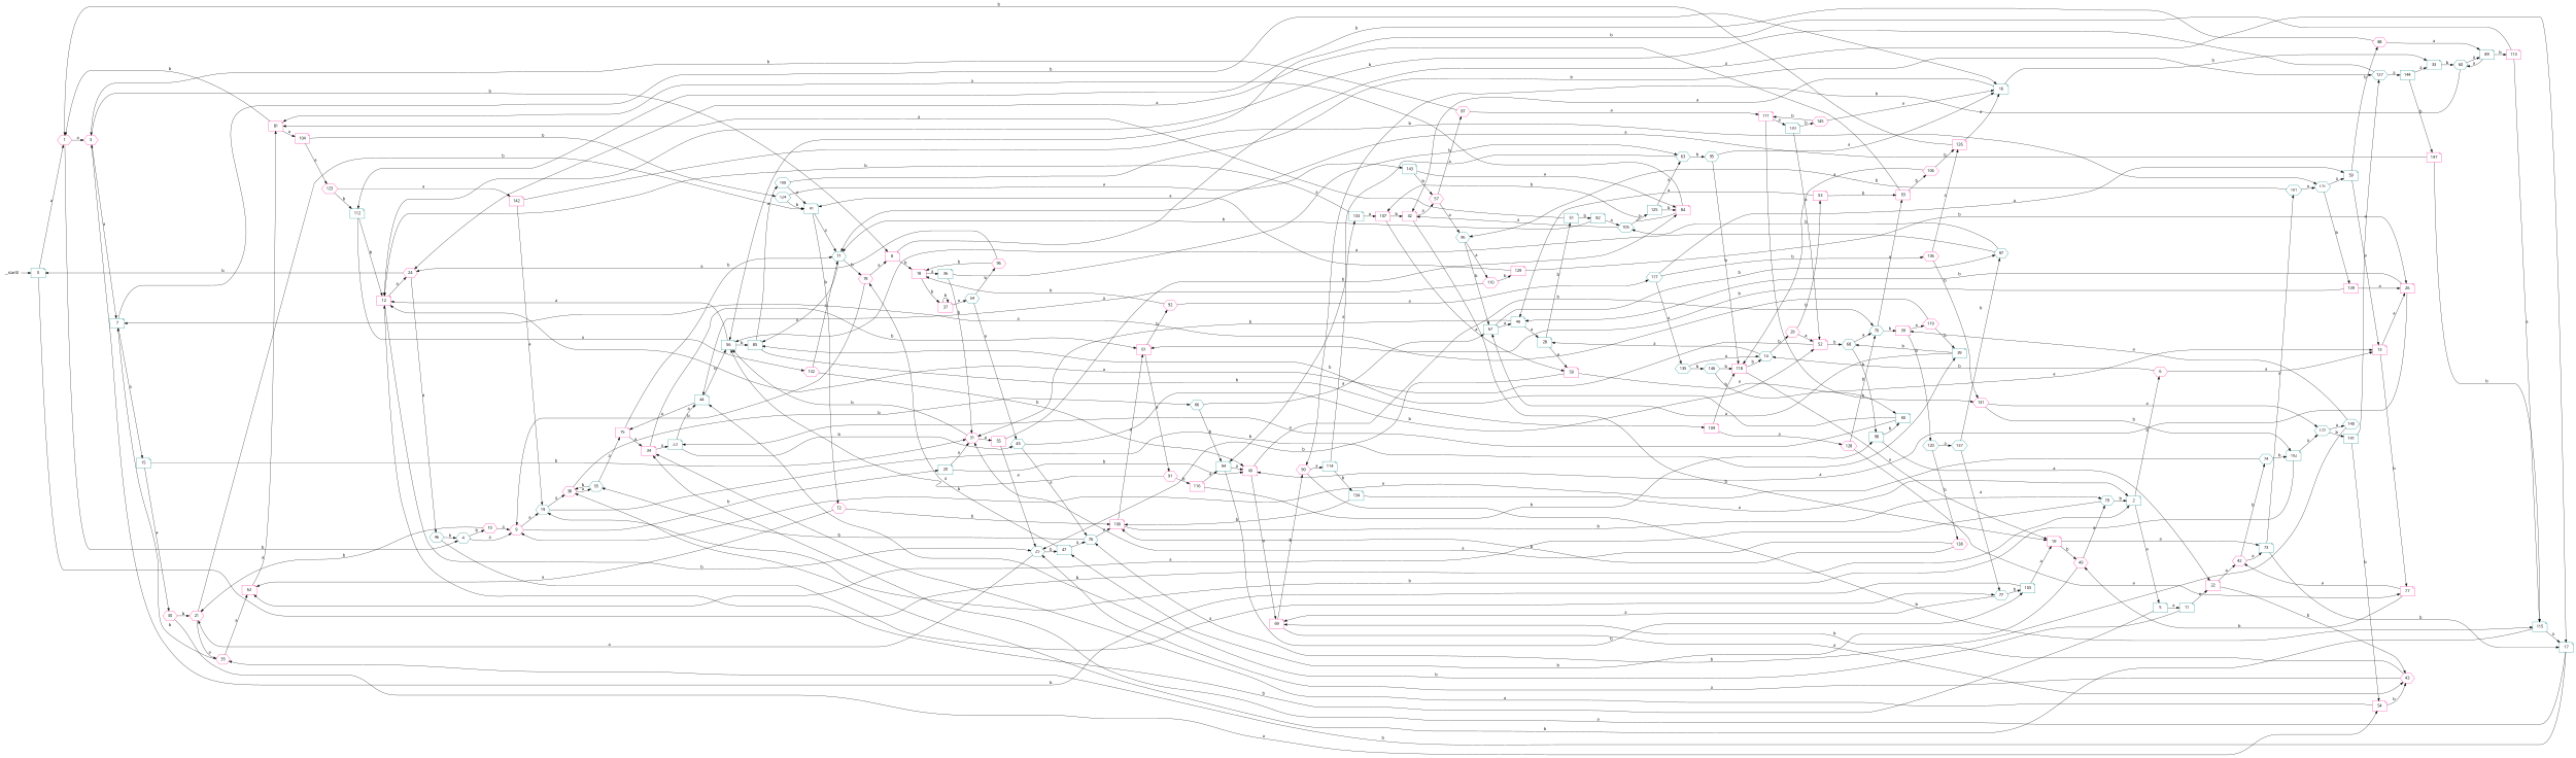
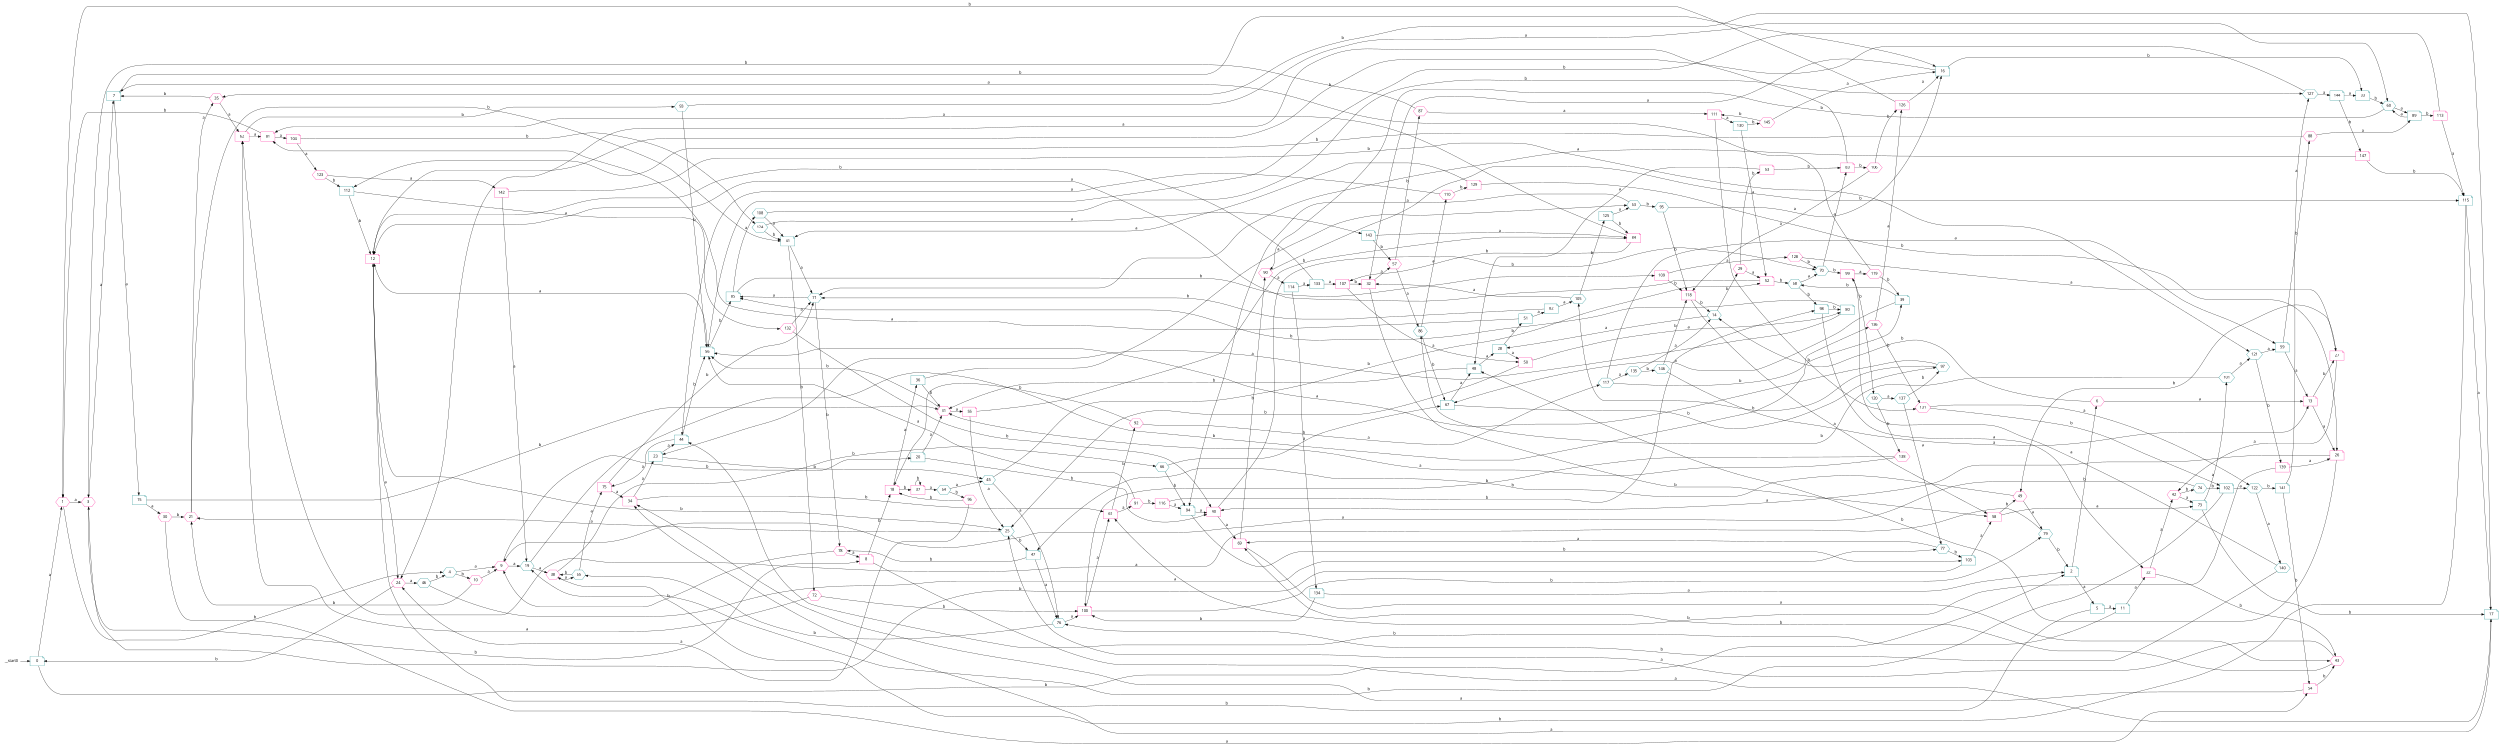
  digraph {
    fontname="Open Sans"
    rankdir=LR
    node [color=teal fontname="Open Sans" shape=note]
    edge [fontname="Open Sans"]
    __start0 [shape=none]
    0
    1 [color=deeppink shape=hexagon]
    2
    3 [color=deeppink shape=hexagon]
    4 [shape=hexagon]
    5
    6 [color=deeppink shape=hexagon]
    7
    8 [color=deeppink]
    9 [color=deeppink shape=hexagon]
    10 [color=deeppink shape=hexagon]
    11
    12 [color=deeppink]
    13 [color=deeppink]
    14 [shape=hexagon]
    15
    16
    17
    18 [color=deeppink]
    19 [shape=hexagon]
    20
    21 [color=deeppink shape=hexagon]
    22 [color=deeppink]
    44
    24 [color=deeppink shape=hexagon]
    25 [shape=hexagon]
    26 [color=deeppink]
    27 [color=deeppink]
    28
    29 [color=deeppink shape=hexagon]
    30 [color=deeppink shape=hexagon]
    31 [color=deeppink shape=hexagon]
    32 [color=deeppink]
    33
    34 [color=deeppink]
    35 [color=deeppink shape=hexagon]
    36
    37 [color=deeppink]
    38 [color=deeppink shape=hexagon]
    39
    40 [color=deeppink]
    41
    42 [color=deeppink shape=hexagon]
    43 [color=deeppink shape=hexagon]
    23
    45 [shape=hexagon]
    46 [shape=hexagon]
    47
    48
    49 [color=deeppink shape=hexagon]
    50 [color=deeppink]
    51
    52 [color=deeppink]
    53 [color=deeppink]
    54 [color=deeppink]
    55 [color=deeppink]
    56
    57 [color=deeppink shape=hexagon]
    58 [color=deeppink]
    60 [shape=hexagon]
    61 [color=deeppink]
    62 [color=deeppink]
    63 [shape=hexagon]
    64 [shape=hexagon]
    65 [shape=hexagon]
    66 [shape=hexagon]
    67
    68 [shape=hexagon]
    69 [color=deeppink]
    70 [shape=hexagon]
    71 [shape=hexagon]
    72 [color=deeppink shape=hexagon]
    73
    74 [shape=hexagon]
    75 [color=deeppink]
    76 [shape=hexagon]
    77 [shape=hexagon]
    78 [color=deeppink shape=hexagon]
    79 [shape=hexagon]
    80
    81 [color=deeppink]
    82
    83 [color=deeppink]
    84 [color=deeppink]
    85
    86 [shape=hexagon]
    87 [color=deeppink shape=hexagon]
    59
    88 [color=deeppink shape=hexagon]
    89
    90 [color=deeppink shape=hexagon]
    91 [color=deeppink shape=hexagon]
    92 [color=deeppink shape=hexagon]
+   93 [shape=hexagon]
    94
    95 [shape=hexagon]
    96 [color=deeppink shape=hexagon]
    97 [shape=hexagon]
    98
    99 [color=deeppink]
    100 [color=deeppink]
    101 [shape=hexagon]
    102
    103
    104 [color=deeppink]
    105 [shape=hexagon]
    106 [color=deeppink shape=hexagon]
    107 [color=deeppink]
    108 [shape=hexagon]
    109 [color=deeppink]
    110 [color=deeppink shape=hexagon]
    111 [color=deeppink]
    112
    113 [color=deeppink]
    114
    115
    116 [color=deeppink]
    117 [shape=hexagon]
    118 [color=deeppink]
    119 [color=deeppink shape=hexagon]
    120 [shape=hexagon]
    121 [shape=hexagon]
    122 [shape=hexagon]
    123 [color=deeppink shape=hexagon]
    124 [shape=hexagon]
    125
    126 [color=deeppink]
    127 [shape=hexagon]
    128 [color=deeppink shape=hexagon]
    129 [color=deeppink]
    130
    131 [color=deeppink shape=hexagon]
    132 [color=deeppink shape=hexagon]
    133
    134
    135 [shape=hexagon]
    136 [color=deeppink shape=hexagon]
    137 [shape=hexagon]
    138 [color=deeppink shape=hexagon]
    139 [color=deeppink]
    140 [shape=hexagon]
    141
    142 [color=deeppink]
    143
    144
    145 [color=deeppink shape=hexagon]
    146 [shape=hexagon]
    147 [color=deeppink]
    __start0 -> 0
    0 -> 1 [label=a]
    0 -> 2 [label=b]
    1 -> 3 [label=a]
    1 -> 4 [label=b]
    2 -> 5 [label=a]
    2 -> 6 [label=b]
    3 -> 7 [label=a]
    3 -> 8 [label=b]
    4 -> 9 [label=a]
    4 -> 10 [label=b]
    5 -> 11 [label=a]
    5 -> 12 [label=b]
    6 -> 13 [label=a]
    6 -> 14 [label=b]
    7 -> 15 [label=a]
    7 -> 16 [label=b]
    8 -> 17 [label=a]
    8 -> 18 [label=b]
    9 -> 19 [label=a]
    9 -> 20 [label=b]
    10 -> 9 [label=a]
    10 -> 21 [label=b]
    11 -> 22 [label=a]
    11 -> 44 [label=b]
    12 -> 24 [label=a]
    12 -> 25 [label=b]
    13 -> 26 [label=a]
    13 -> 27 [label=b]
    14 -> 28 [label=a]
    14 -> 29 [label=b]
    15 -> 30 [label=a]
    15 -> 31 [label=b]
    16 -> 32 [label=a]
    16 -> 33 [label=b]
    17 -> 34 [label=a]
    17 -> 35 [label=b]
    18 -> 36 [label=a]
    18 -> 37 [label=b]
    19 -> 38 [label=a]
    19 -> 39 [label=b]
    20 -> 31 [label=a]
    20 -> 40 [label=b]
    21 -> 35 [label=a]
    21 -> 41 [label=b]
    22 -> 42 [label=a]
    22 -> 43 [label=b]
    44 -> 56 [label=b]
    44 -> 75 [label=a]
    24 -> 0 [label=b]
    24 -> 46 [label=a]
    25 -> 21 [label=a]
    25 -> 47 [label=b]
    26 -> 40 [label=a]
    26 -> 48 [label=b]
    27 -> 42 [label=a]
    27 -> 49 [label=b]
    28 -> 50 [label=a]
    28 -> 51 [label=b]
    29 -> 52 [label=a]
    29 -> 53 [label=b]
    30 -> 21 [label=b]
    30 -> 54 [label=a]
    31 -> 55 [label=a]
    31 -> 56 [label=b]
    32 -> 57 [label=a]
    32 -> 58 [label=b]
    33 -> 60 [label=b]
    34 -> 23 [label=a]
    34 -> 61 [label=b]
    35 -> 7 [label=b]
    35 -> 62 [label=a]
    36 -> 31 [label=b]
    36 -> 63 [label=a]
    37 -> 37 [label=b]
    37 -> 64 [label=a]
    38 -> 65 [label=a]
    38 -> 66 [label=b]
    39 -> 67 [label=a]
    39 -> 68 [label=b]
    40 -> 69 [label=a]
    40 -> 70 [label=b]
    41 -> 71 [label=a]
    41 -> 72 [label=b]
    42 -> 73 [label=a]
    42 -> 74 [label=b]
    43 -> 25 [label=a]
    43 -> 69 [label=b]
    23 -> 44 [label=a]
    23 -> 45 [label=b]
    45 -> 52 [label=b]
    45 -> 76 [label=a]
    46 -> 4 [label=b]
    46 -> 77 [label=a]
    47 -> 76 [label=a]
    47 -> 78 [label=b]
    48 -> 28 [label=a]
    48 -> 31 [label=b]
    49 -> 47 [label=b]
    49 -> 79 [label=a]
    50 -> 25 [label=b]
    50 -> 80 [label=a]
    51 -> 81 [label=a]
-   51 -> 82 [label=b]
+   51 -> 82 [label=a]
    52 -> 12 [label=a]
    52 -> 68 [label=b]
    53 -> 48 [label=a]
    53 -> 83 [label=b]
    54 -> 34 [label=a]
    54 -> 43 [label=b]
    55 -> 25 [label=a]
    55 -> 84 [label=b]
    56 -> 12 [label=a]
    56 -> 85 [label=b]
    57 -> 86 [label=a]
    57 -> 87 [label=b]
    58 -> 49 [label=b]
    58 -> 73 [label=a]
    60 -> 89 [label=a]
    60 -> 90 [label=b]
    61 -> 91 [label=a]
    61 -> 92 [label=b]
    62 -> 81 [label=a]
+   62 -> 93 [label=b]
    63 -> 94 [label=a]
    63 -> 95 [label=b]
    64 -> 45 [label=a]
    64 -> 96 [label=b]
    65 -> 38 [label=b]
    65 -> 75 [label=a]
    66 -> 67 [label=a]
    66 -> 94 [label=b]
    67 -> 48 [label=a]
    67 -> 97 [label=b]
    68 -> 70 [label=a]
    68 -> 98 [label=b]
    69 -> 43 [label=a]
    69 -> 90 [label=b]
    70 -> 83 [label=a]
    70 -> 99 [label=b]
    71 -> 78 [label=b]
    71 -> 85 [label=a]
    72 -> 62 [label=a]
    72 -> 100 [label=b]
    73 -> 17 [label=b]
    73 -> 101 [label=a]
    74 -> 9 [label=a]
    74 -> 102 [label=b]
    75 -> 34 [label=a]
    75 -> 71 [label=b]
    76 -> 65 [label=b]
    76 -> 100 [label=a]
    77 -> 69 [label=a]
    77 -> 103 [label=b]
    78 -> 8 [label=a]
    78 -> 9 [label=b]
    79 -> 2 [label=b]
    79 -> 62 [label=a]
    80 -> 23 [label=a]
    80 -> 85 [label=b]
    81 -> 1 [label=b]
    81 -> 104 [label=a]
    82 -> 71 [label=b]
    82 -> 105 [label=a]
    83 -> 24 [label=a]
    83 -> 106 [label=b]
    84 -> 81 [label=a]
    84 -> 107 [label=b]
    85 -> 108 [label=a]
    85 -> 109 [label=b]
    86 -> 67 [label=b]
    86 -> 110 [label=a]
    87 -> 3 [label=b]
    87 -> 111 [label=a]
    59 -> 13 [label=a]
    59 -> 88 [label=b]
    88 -> 89 [label=a]
    88 -> 112 [label=b]
    89 -> 60 [label=a]
    89 -> 113 [label=b]
    90 -> 114 [label=a]
    90 -> 115 [label=b]
    91 -> 56 [label=a]
    91 -> 116 [label=b]
    92 -> 18 [label=b]
    92 -> 117 [label=a]
+   93 -> 56 [label=b]
+   93 -> 60 [label=a]
    94 -> 40 [label=a]
    94 -> 103 [label=b]
    95 -> 16 [label=a]
    95 -> 118 [label=b]
    96 -> 18 [label=b]
    96 -> 24 [label=a]
    97 -> 56 [label=a]
    97 -> 105 [label=b]
    98 -> 22 [label=a]
    98 -> 80 [label=b]
    99 -> 119 [label=a]
    99 -> 120 [label=b]
    100 -> 61 [label=a]
    100 -> 79 [label=b]
    101 -> 86 [label=b]
    101 -> 121 [label=a]
    102 -> 19 [label=b]
    102 -> 122 [label=a]
    103 -> 3 [label=b]
    103 -> 58 [label=a]
    104 -> 123 [label=a]
    104 -> 124 [label=b]
    105 -> 32 [label=a]
    105 -> 125 [label=b]
    106 -> 118 [label=a]
    106 -> 126 [label=b]
    107 -> 32 [label=b]
    107 -> 50 [label=a]
    108 -> 41 [label=a]
    108 -> 127 [label=b]
    109 -> 118 [label=b]
    109 -> 128 [label=a]
    110 -> 44 [label=a]
    110 -> 129 [label=b]
    111 -> 130 [label=a]
    111 -> 131 [label=b]
    112 -> 12 [label=b]
    112 -> 132 [label=a]
    113 -> 56 [label=b]
    113 -> 115 [label=a]
    114 -> 133 [label=a]
    114 -> 134 [label=b]
    115 -> 17 [label=a]
    115 -> 38 [label=b]
    116 -> 94 [label=a]
    116 -> 98 [label=b]
    117 -> 59 [label=a]
    117 -> 135 [label=a]
    117 -> 136 [label=b]
    118 -> 14 [label=b]
    118 -> 58 [label=a]
    119 -> 7 [label=a]
    119 -> 39 [label=b]
    120 -> 137 [label=a]
    120 -> 138 [label=b]
    121 -> 59 [label=a]
    121 -> 139 [label=b]
    122 -> 140 [label=a]
    122 -> 141 [label=b]
    123 -> 112 [label=b]
    123 -> 142 [label=a]
    124 -> 41 [label=b]
    124 -> 143 [label=a]
    125 -> 63 [label=a]
    125 -> 84 [label=b]
    126 -> 1 [label=b]
    126 -> 16 [label=a]
    127 -> 12 [label=b]
    127 -> 144 [label=a]
    128 -> 27 [label=a]
    128 -> 70 [label=b]
    129 -> 26 [label=b]
    129 -> 41 [label=a]
    130 -> 52 [label=a]
    130 -> 145 [label=b]
    131 -> 102 [label=b]
    131 -> 122 [label=a]
    132 -> 40 [label=b]
    132 -> 71 [label=a]
    133 -> 12 [label=b]
    133 -> 107 [label=a]
    134 -> 2 [label=a]
    134 -> 100 [label=b]
    135 -> 14 [label=a]
    135 -> 146 [label=b]
    136 -> 126 [label=a]
    136 -> 131 [label=b]
    137 -> 77 [label=a]
    137 -> 97 [label=b]
    138 -> 31 [label=a]
    138 -> 100 [label=b]
    139 -> 26 [label=a]
    139 -> 61 [label=b]
    140 -> 76 [label=b]
    140 -> 99 [label=a]
    141 -> 54 [label=b]
    141 -> 127 [label=a]
    142 -> 19 [label=a]
    142 -> 121 [label=b]
    143 -> 57 [label=b]
    143 -> 84 [label=a]
    144 -> 33 [label=a]
    144 -> 147 [label=b]
    145 -> 16 [label=a]
    145 -> 111 [label=b]
    146 -> 13 [label=a]
    146 -> 118 [label=b]
    147 -> 71 [label=a]
    147 -> 115 [label=b]
  }
